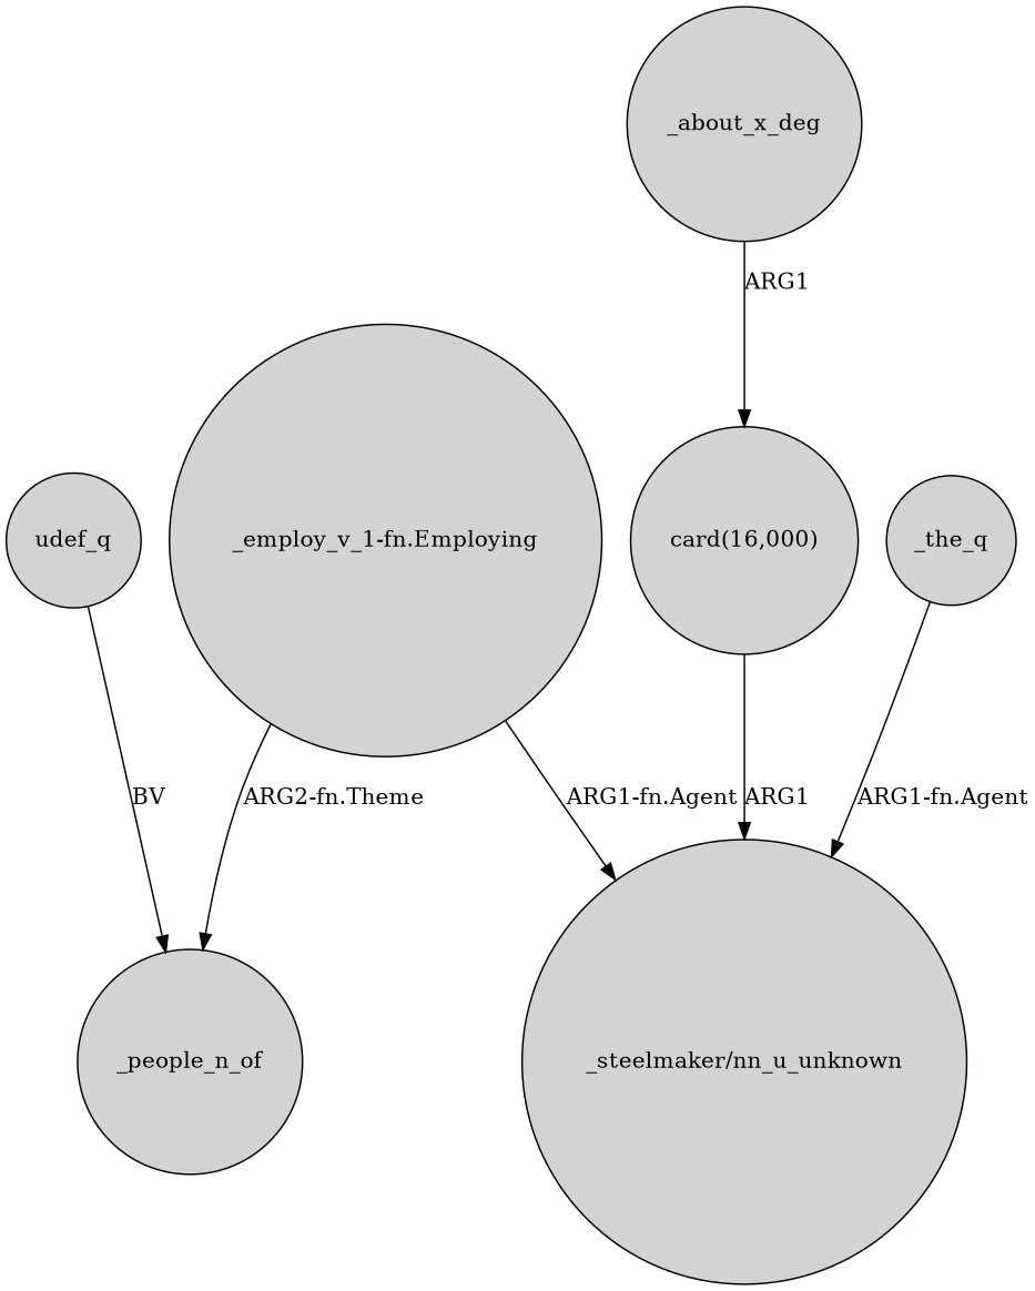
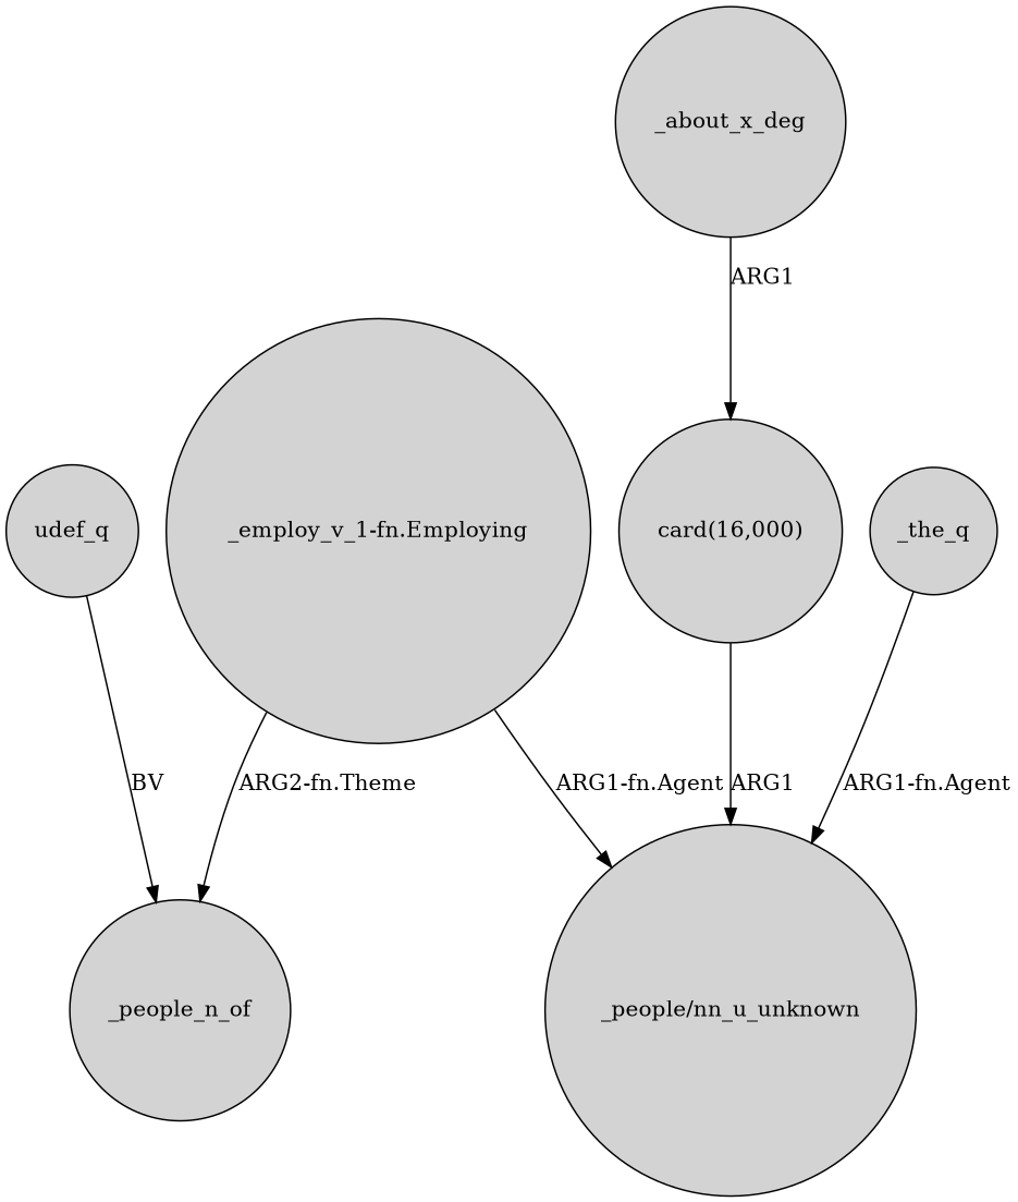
  digraph {
    node [shape=circle style=filled]
    "_employ_v_1-fn.Employing"
    _people_n_of
-   "_steelmaker/nn_u_unknown"
+   "_steelmaker/nn_u_unknown" [label="_people/nn_u_unknown"]
    _the_q
    _about_x_deg
    "card(16,000)"
    udef_q
    "_employ_v_1-fn.Employing" -> _people_n_of [label="ARG2-fn.Theme"]
    "_employ_v_1-fn.Employing" -> "_steelmaker/nn_u_unknown" [label="ARG1-fn.Agent"]
    _the_q -> "_steelmaker/nn_u_unknown" [label="ARG1-fn.Agent"]
    _about_x_deg -> "card(16,000)" [label=ARG1]
    "card(16,000)" -> "_steelmaker/nn_u_unknown" [label=ARG1]
    udef_q -> _people_n_of [label=BV]
  }
